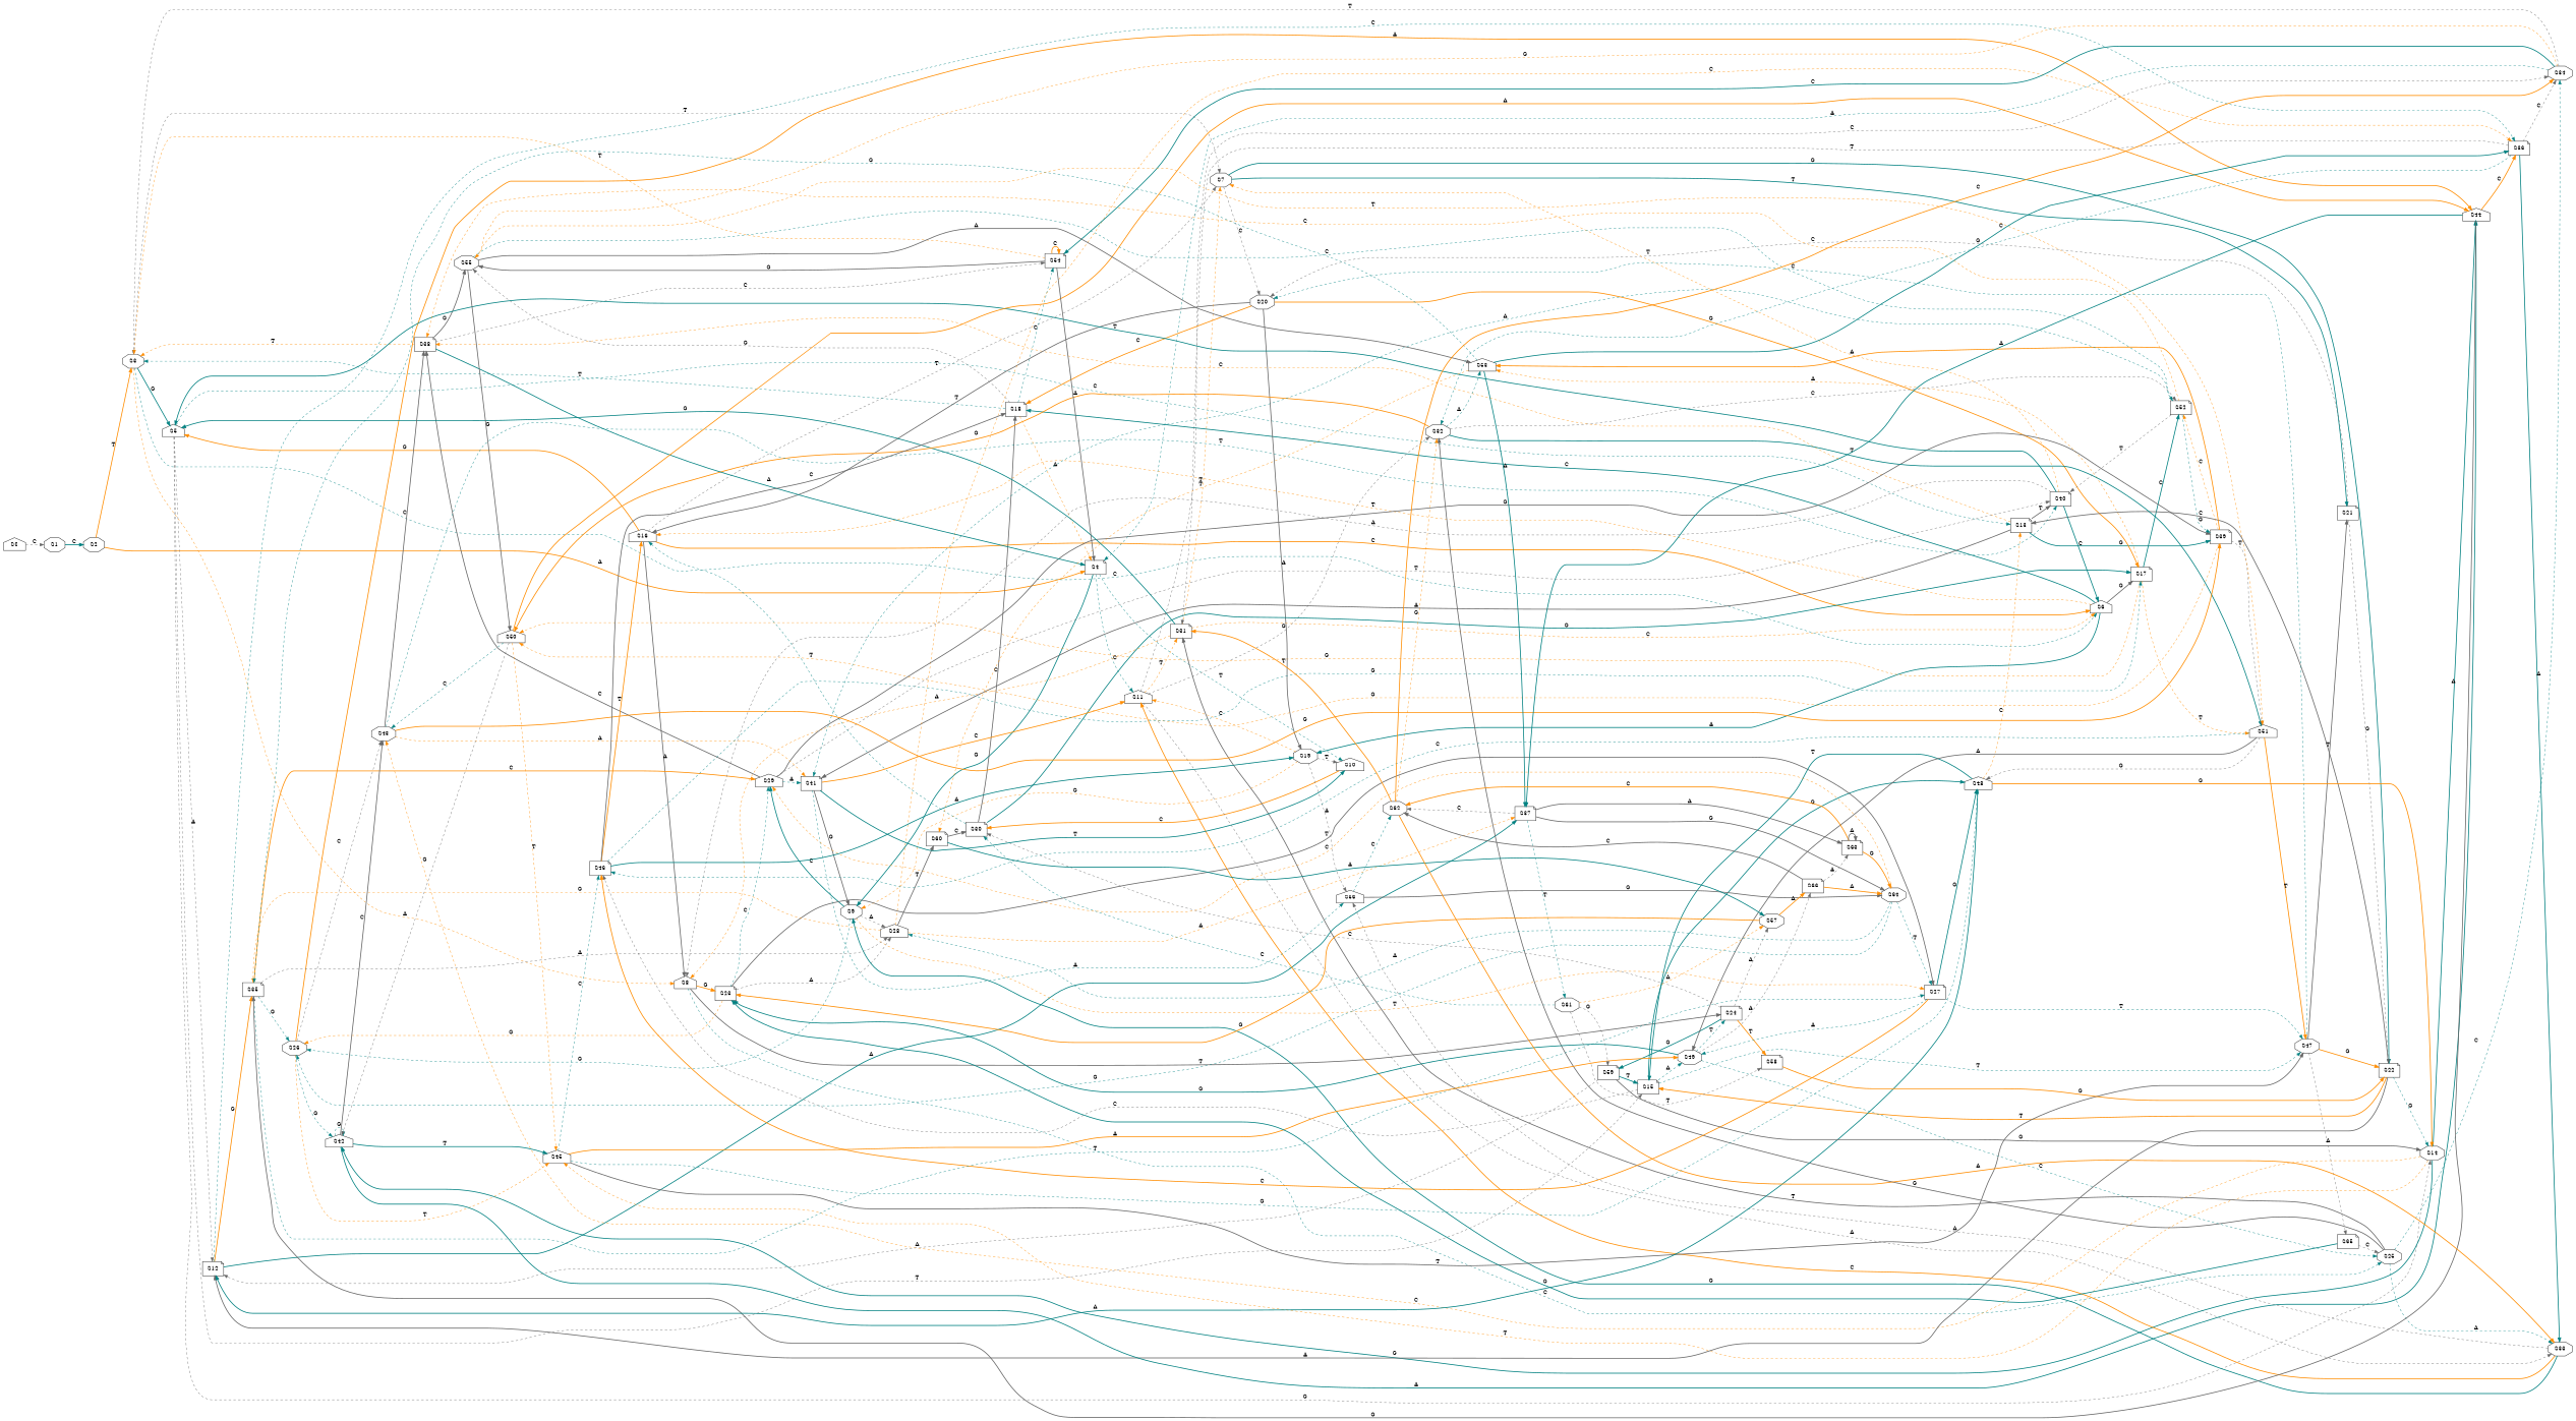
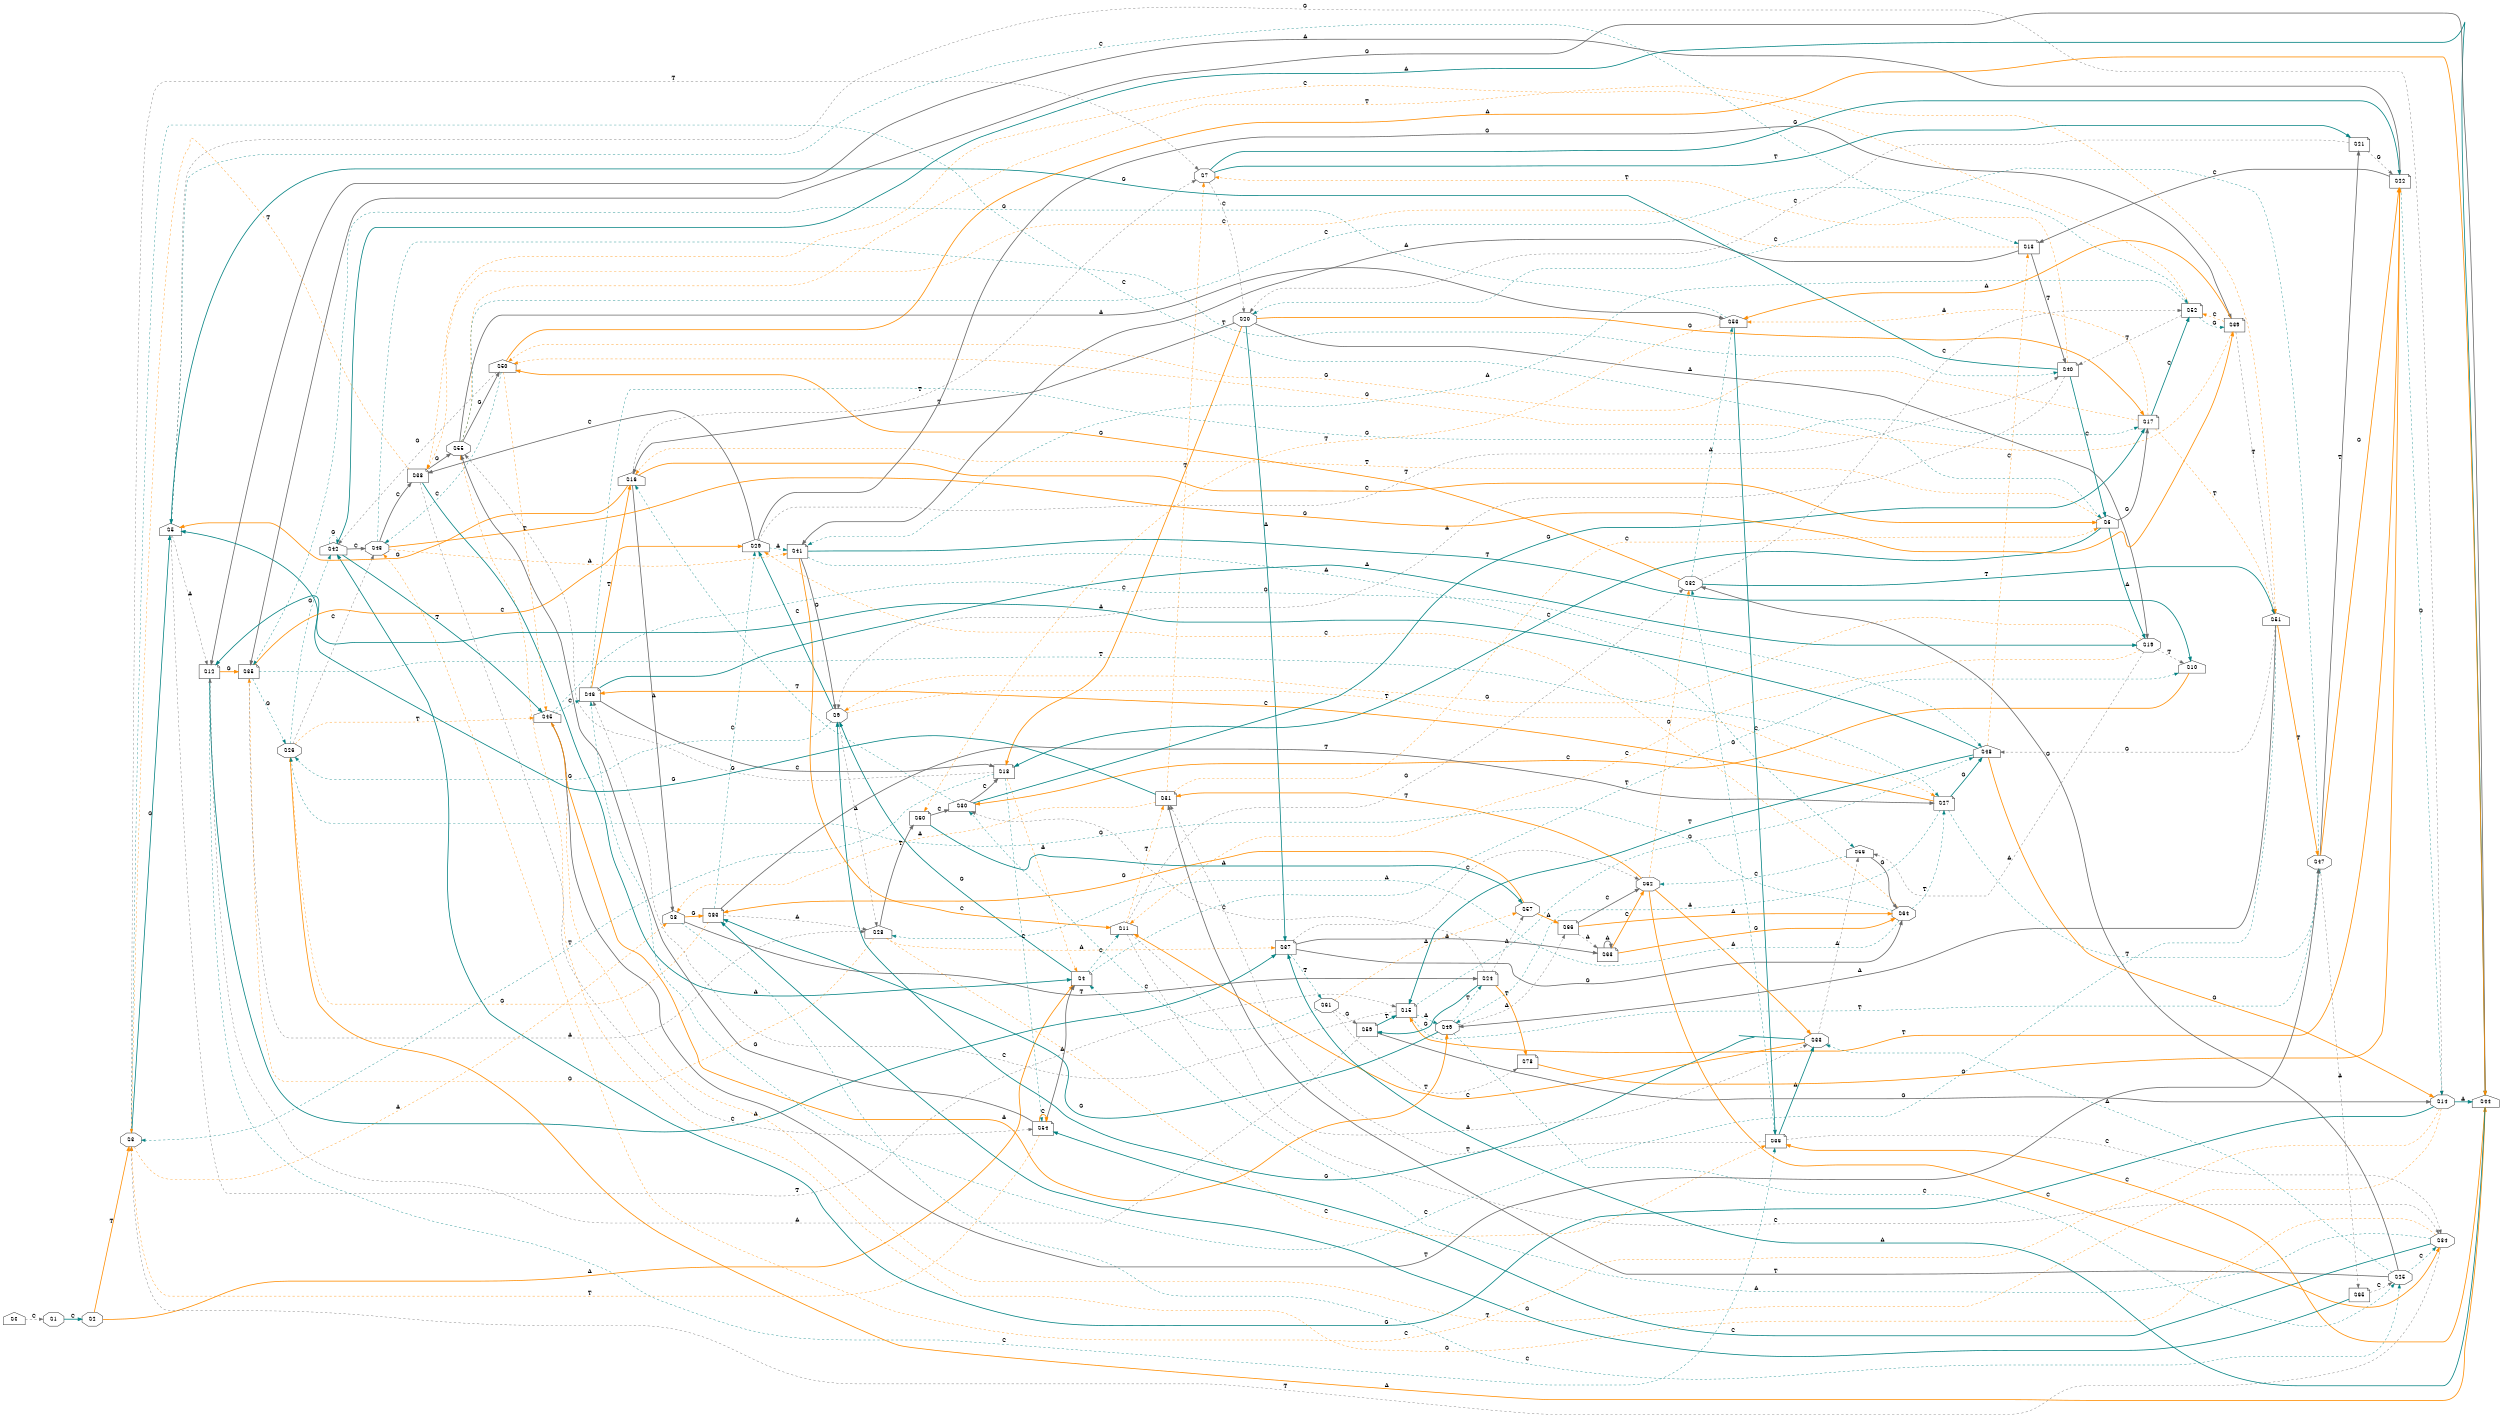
  strict digraph {
    rankdir=LR
    node [shape=note]
    edge [color=teal style=dashed]
    S0 [shape=house]
    S1 [shape=octagon]
    S2 [shape=octagon]
    S3 [shape=octagon]
    S4
    S5 [shape=house]
    S6 [shape=house]
    S7 [shape=octagon]
    S8 [shape=house]
    S9 [shape=octagon]
    S10 [shape=house]
    S11 [shape=house]
    S12
    S13
    S14 [shape=octagon]
    S15
    S16 [shape=house]
    S17
    S18
    S19 [shape=octagon]
    S20 [shape=octagon]
    S21
    S22
-   S23
+   S23 [label=S83]
    S24
    S25 [shape=octagon]
    S26 [shape=octagon]
    S27
    S28 [shape=house]
    S29 [shape=house]
-   S30
+   S30 [shape=house]
    S31
    S32 [shape=octagon]
    S33 [shape=octagon]
    S34 [shape=octagon]
    S35
    S36
    S37
    S38
    S39
    S40
    S41
    S42 [shape=house]
    S43 [shape=octagon]
    S44 [shape=house]
    S45 [shape=house]
    S46
    S47 [shape=octagon]
    S48 [shape=house]
    S49 [shape=octagon]
    S50 [shape=house]
    S51 [shape=house]
    S52
    S53 [shape=house]
    S54
    S55 [shape=octagon]
    S56 [shape=house]
    S57 [shape=octagon]
-   S58
+   S58 [label=S78]
    S59
    S60
    S61 [shape=octagon]
    S62 [shape=octagon]
    S63
    S64 [shape=octagon]
    S65
    S66
    S0 -> S1 [color=gray40 label=C]
    S1 -> S2 [label=C style=bold]
    S2 -> S3 [color=darkorange label=T style=bold]
    S2 -> S4 [color=darkorange label=A style=bold]
    S3 -> S5 [label=G style=bold]
    S3 -> S6 [label=C]
    S3 -> S7 [color=gray40 label=T]
    S3 -> S8 [color=darkorange label=A]
    S4 -> S9 [label=G style=bold]
    S4 -> S10 [label=T]
    S4 -> S11 [label=C]
    S5 -> S12 [color=gray40 label=A]
    S5 -> S13 [label=C]
    S5 -> S14 [color=gray40 label=G]
    S5 -> S15 [color=gray40 label=T]
    S6 -> S16 [color=darkorange label=T]
    S6 -> S17 [color=gray40 label=G style=bold]
    S6 -> S18 [label=C style=bold]
    S6 -> S19 [label=A style=bold]
    S7 -> S20 [color=gray40 label=C]
    S7 -> S21 [label=T style=bold]
    S7 -> S22 [label=G style=bold]
    S8 -> S23 [color=darkorange label=G style=bold]
    S8 -> S24 [color=gray40 label=T style=bold]
    S8 -> S25 [label=C]
    S9 -> S26 [label=G]
    S9 -> S27 [color=darkorange label=T]
    S9 -> S28 [color=gray40 label=A]
    S9 -> S29 [label=C style=bold]
    S10 -> S30 [color=darkorange label=C style=bold]
    S11 -> S31 [color=darkorange label=T]
    S11 -> S32 [color=gray40 label=G]
    S11 -> S33 [color=gray40 label=A]
    S11 -> S34 [color=gray40 label=C]
    S12 -> S35 [color=darkorange label=G style=bold]
    S12 -> S36 [label=C]
    S12 -> S37 [label=A style=bold]
    S13 -> S38 [color=darkorange label=C]
-   S13 -> S39 [label=G style=bold]
    S13 -> S40 [color=gray40 label=T style=bold]
    S13 -> S41 [color=gray40 label=A style=bold]
    S14 -> S42 [label=G style=bold]
    S14 -> S43 [color=darkorange label=C]
    S14 -> S44 [label=A style=bold]
    S14 -> S45 [color=darkorange label=T]
    S15 -> S46 [color=gray40 label=C]
    S15 -> S47 [label=T]
-   S15 -> S48 [label=G style=bold]
+   S15 -> S48 [label=G]
    S15 -> S49 [label=A]
    S16 -> S5 [color=darkorange label=G style=bold]
    S16 -> S6 [color=darkorange label=C style=bold]
    S16 -> S7 [color=gray40 label=T]
    S16 -> S8 [color=gray40 label=A style=bold]
    S17 -> S50 [color=darkorange label=G]
    S17 -> S51 [color=darkorange label=T]
    S17 -> S52 [label=C style=bold]
    S17 -> S53 [color=darkorange label=A]
    S18 -> S3 [label=T]
    S18 -> S4 [color=darkorange label=A]
    S18 -> S54 [label=C]
    S18 -> S55 [color=gray40 label=G]
    S19 -> S9 [color=darkorange label=G]
    S19 -> S10 [color=gray40 label=T]
    S19 -> S11 [color=darkorange label=C]
    S19 -> S56 [color=gray40 label=A]
    S20 -> S16 [color=gray40 label=T style=bold]
    S20 -> S17 [color=darkorange label=G style=bold]
    S20 -> S18 [color=darkorange label=C style=bold]
    S20 -> S19 [color=gray40 label=A style=bold]
    S21 -> S20 [color=gray40 label=C]
    S21 -> S22 [color=gray40 label=G]
    S22 -> S12 [color=gray40 label=A style=bold]
    S22 -> S13 [color=gray40 label=C style=bold]
    S22 -> S14 [label=G]
    S22 -> S15 [color=darkorange label=T style=bold]
    S23 -> S26 [color=darkorange label=G]
    S23 -> S27 [color=gray40 label=T style=bold]
    S23 -> S28 [color=gray40 label=A]
    S23 -> S29 [label=C]
    S24 -> S30 [color=gray40 label=C]
    S24 -> S57 [color=gray40 label=A]
    S24 -> S58 [color=darkorange label=T style=bold]
    S24 -> S59 [label=G style=bold]
    S25 -> S31 [color=gray40 label=T style=bold]
    S25 -> S32 [color=gray40 label=G style=bold]
    S25 -> S33 [label=A]
    S25 -> S34 [label=C]
    S26 -> S42 [label=G]
    S26 -> S43 [color=gray40 label=C]
    S26 -> S44 [color=darkorange label=A style=bold]
    S26 -> S45 [color=darkorange label=T]
    S27 -> S46 [color=darkorange label=C style=bold]
    S27 -> S47 [label=T]
    S27 -> S48 [label=G style=bold]
    S27 -> S49 [label=A]
    S28 -> S35 [color=darkorange label=G]
    S28 -> S36 [color=darkorange label=C]
    S28 -> S37 [color=darkorange label=A]
    S28 -> S60 [color=gray40 label=T style=bold]
    S29 -> S38 [color=gray40 label=C style=bold]
    S29 -> S39 [color=gray40 label=G style=bold]
    S29 -> S40 [color=gray40 label=T]
    S29 -> S41 [label=A]
    S30 -> S16 [label=T]
    S30 -> S17 [label=G style=bold]
    S30 -> S18 [color=gray40 label=C style=bold]
    S31 -> S5 [label=G style=bold]
    S31 -> S6 [color=darkorange label=C]
    S31 -> S7 [color=darkorange label=T]
    S31 -> S8 [color=darkorange label=A]
    S32 -> S50 [color=darkorange label=G style=bold]
    S32 -> S51 [label=T style=bold]
    S32 -> S52 [color=gray40 label=C]
    S32 -> S53 [label=A]
    S33 -> S9 [label=G style=bold]
    S33 -> S11 [color=darkorange label=C style=bold]
    S33 -> S56 [color=gray40 label=A]
    S34 -> S3 [color=gray40 label=T]
    S34 -> S4 [label=A]
    S34 -> S54 [label=C style=bold]
    S34 -> S55 [color=darkorange label=G]
    S35 -> S26 [label=G]
    S35 -> S27 [label=T]
    S35 -> S28 [color=gray40 label=A]
    S35 -> S29 [color=darkorange label=C style=bold]
    S36 -> S31 [color=gray40 label=T]
    S36 -> S32 [label=G]
    S36 -> S33 [label=A style=bold]
    S36 -> S34 [color=gray40 label=C]
    S37 -> S61 [label=T]
    S37 -> S62 [color=gray40 label=C]
    S37 -> S63 [color=gray40 label=A style=bold]
    S37 -> S64 [color=gray40 label=G style=bold]
    S38 -> S3 [color=darkorange label=T]
    S38 -> S4 [label=A style=bold]
    S38 -> S54 [color=gray40 label=C]
    S38 -> S55 [color=gray40 label=G style=bold]
    S39 -> S50 [color=darkorange label=G]
    S39 -> S51 [color=gray40 label=T]
    S39 -> S52 [color=darkorange label=C]
    S39 -> S53 [color=darkorange label=A style=bold]
-   S40 -> S5 [label=T style=bold]
+   S40 -> S5 [label=G style=bold]
    S40 -> S6 [label=C style=bold]
    S40 -> S7 [color=darkorange label=T]
-   S40 -> S8 [color=gray40 label=A]
+   S40 -> S9 [color=gray40 label=A]
    S41 -> S9 [color=gray40 label=G style=bold]
    S41 -> S10 [label=T style=bold]
    S41 -> S11 [color=darkorange label=C style=bold]
    S41 -> S56 [label=A]
    S42 -> S42 [label=G]
    S42 -> S43 [color=gray40 label=C style=bold]
    S42 -> S44 [label=A style=bold]
    S42 -> S45 [label=T style=bold]
    S43 -> S38 [color=gray40 label=C style=bold]
    S43 -> S39 [color=darkorange label=G style=bold]
    S43 -> S40 [label=T]
    S43 -> S41 [color=darkorange label=A]
    S44 -> S35 [color=gray40 label=G style=bold]
    S44 -> S36 [color=darkorange label=C style=bold]
    S44 -> S37 [label=A style=bold]
    S45 -> S46 [label=C]
    S45 -> S47 [color=gray40 label=T style=bold]
    S45 -> S48 [label=G]
    S45 -> S49 [color=darkorange label=A style=bold]
    S46 -> S16 [color=darkorange label=T style=bold]
    S46 -> S17 [label=G]
    S46 -> S18 [color=gray40 label=C style=bold]
    S46 -> S19 [label=A style=bold]
    S47 -> S20 [label=C]
    S47 -> S21 [color=gray40 label=T style=bold]
    S47 -> S22 [color=darkorange label=G style=bold]
    S47 -> S65 [color=gray40 label=A]
    S48 -> S12 [label=A style=bold]
    S48 -> S13 [color=darkorange label=C]
    S48 -> S14 [color=darkorange label=G style=bold]
    S48 -> S15 [label=T style=bold]
    S49 -> S23 [label=G style=bold]
    S49 -> S24 [label=T]
    S49 -> S25 [label=C]
    S49 -> S66 [color=gray40 label=A]
    S50 -> S42 [color=gray40 label=G]
    S50 -> S43 [label=C]
    S50 -> S44 [color=darkorange label=A style=bold]
    S50 -> S45 [color=darkorange label=T]
    S51 -> S46 [label=C]
    S51 -> S47 [color=darkorange label=T style=bold]
    S51 -> S48 [color=gray40 label=G]
    S51 -> S49 [color=gray40 label=A style=bold]
    S52 -> S38 [color=darkorange label=C]
    S52 -> S39 [label=G]
    S52 -> S40 [color=gray40 label=T]
    S52 -> S41 [label=A]
    S53 -> S35 [label=G]
    S53 -> S36 [label=C style=bold]
-   S53 -> S37 [label=A style=bold]
+   S20 -> S37 [label=A style=bold]
    S53 -> S60 [color=darkorange label=T]
    S54 -> S3 [color=darkorange label=T]
    S54 -> S4 [color=gray40 label=A style=bold]
    S54 -> S54 [color=darkorange label=C style=bold]
    S54 -> S55 [color=gray40 label=G style=bold]
    S55 -> S50 [color=gray40 label=G style=bold]
    S55 -> S51 [color=darkorange label=T]
    S55 -> S52 [label=C]
    S55 -> S53 [color=gray40 label=A style=bold]
    S56 -> S62 [label=C]
    S56 -> S64 [color=gray40 label=G style=bold]
    S57 -> S23 [color=darkorange label=G style=bold]
    S57 -> S66 [color=darkorange label=A style=bold]
    S58 -> S22 [color=darkorange label=G style=bold]
    S59 -> S12 [color=gray40 label=A]
    S59 -> S14 [color=gray40 label=G style=bold]
    S59 -> S15 [label=T style=bold]
    S60 -> S30 [color=gray40 label=C style=bold]
    S60 -> S57 [label=A style=bold]
    S61 -> S30 [label=C]
    S61 -> S57 [color=darkorange label=A]
    S61 -> S58 [color=gray40 label=T]
    S61 -> S59 [color=gray40 label=G]
    S62 -> S31 [color=darkorange label=T style=bold]
    S62 -> S32 [color=darkorange label=G]
    S62 -> S33 [color=darkorange label=A style=bold]
    S62 -> S34 [color=darkorange label=C style=bold]
    S63 -> S62 [color=darkorange label=C style=bold]
    S63 -> S63 [color=gray40 label=A style=bold]
    S63 -> S64 [color=darkorange label=G style=bold]
    S64 -> S26 [label=G]
    S64 -> S27 [label=T]
    S64 -> S28 [label=A]
    S64 -> S29 [color=darkorange label=C]
    S65 -> S23 [label=G style=bold]
    S65 -> S25 [color=gray40 label=C]
    S66 -> S62 [color=gray40 label=C style=bold]
    S66 -> S63 [color=gray40 label=A]
    S66 -> S64 [color=darkorange label=A style=bold]
  }
